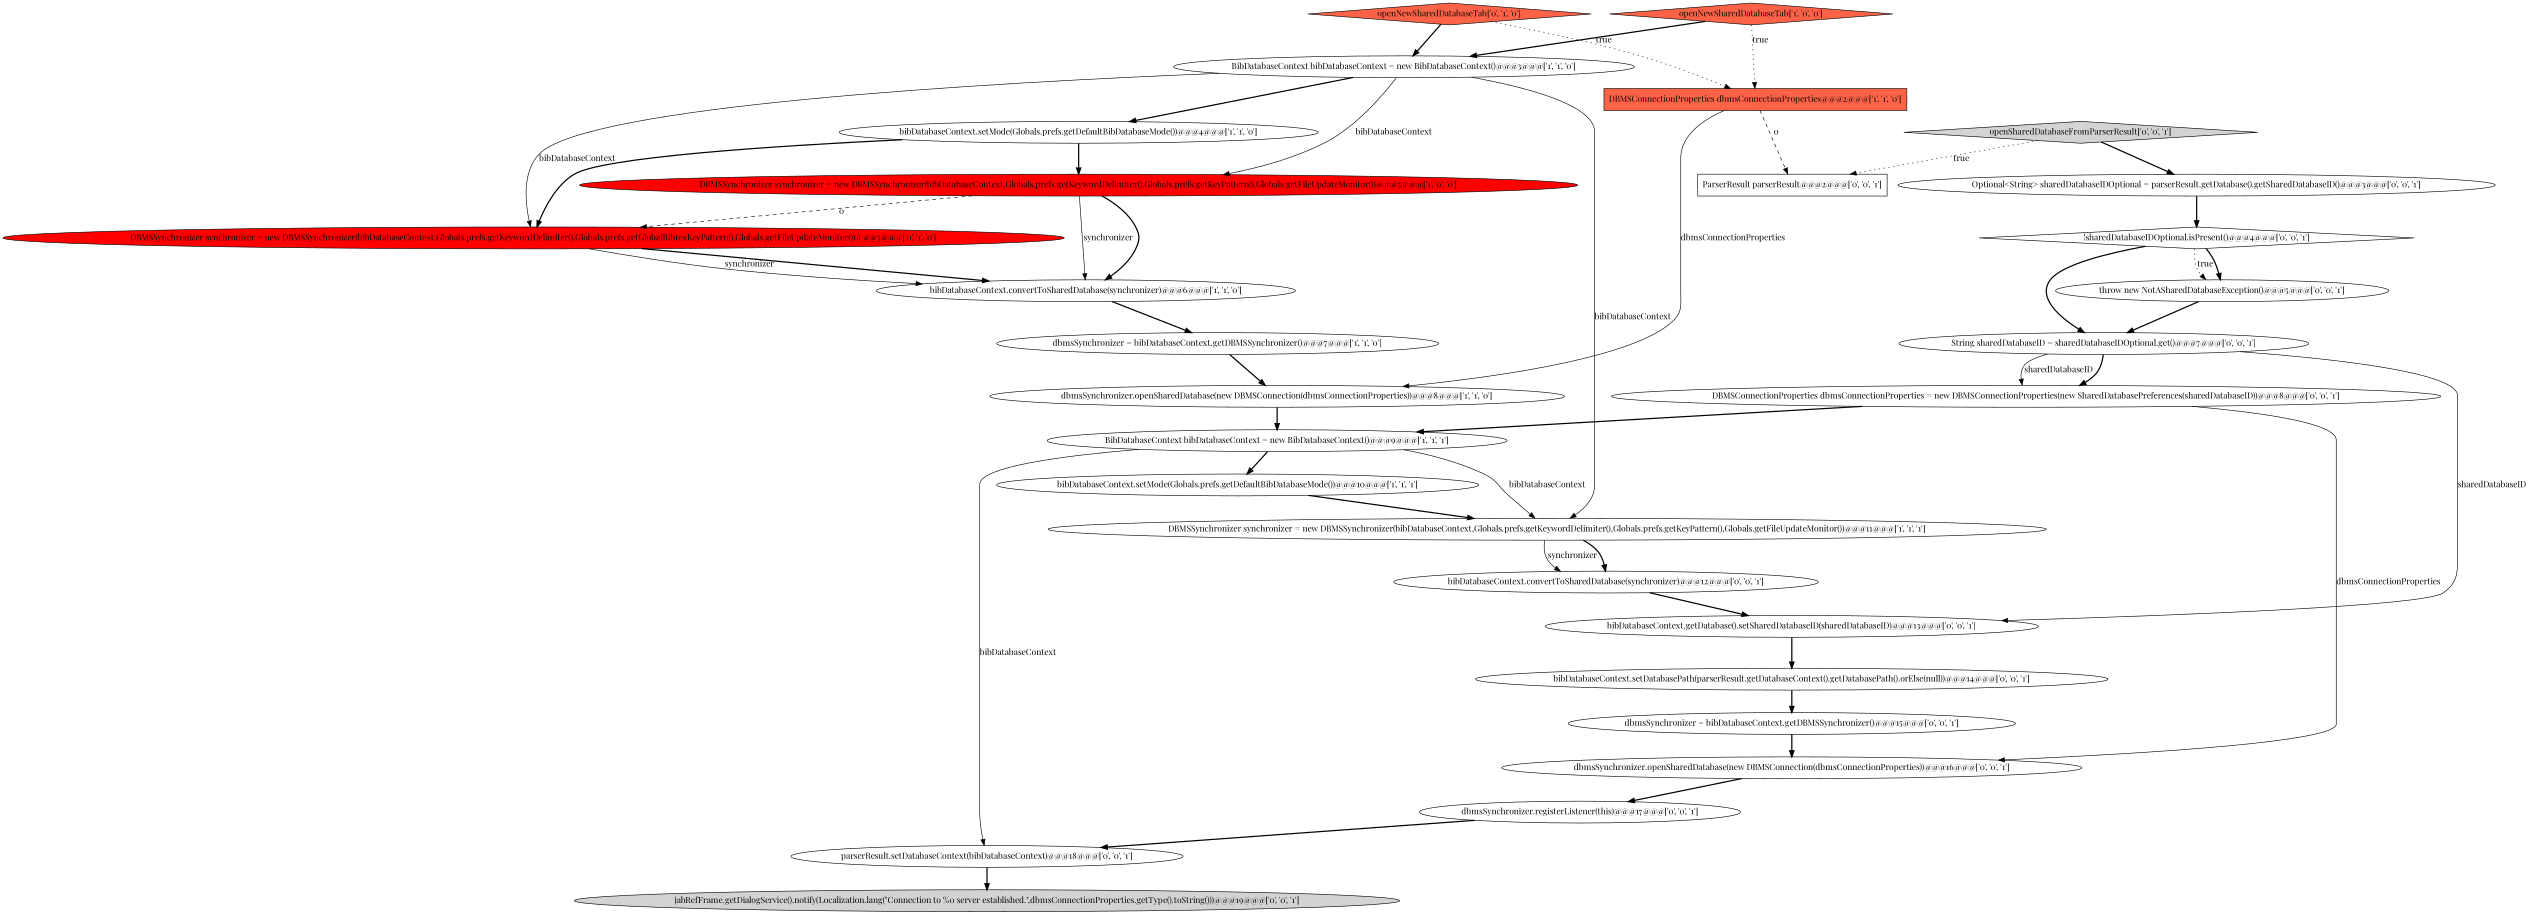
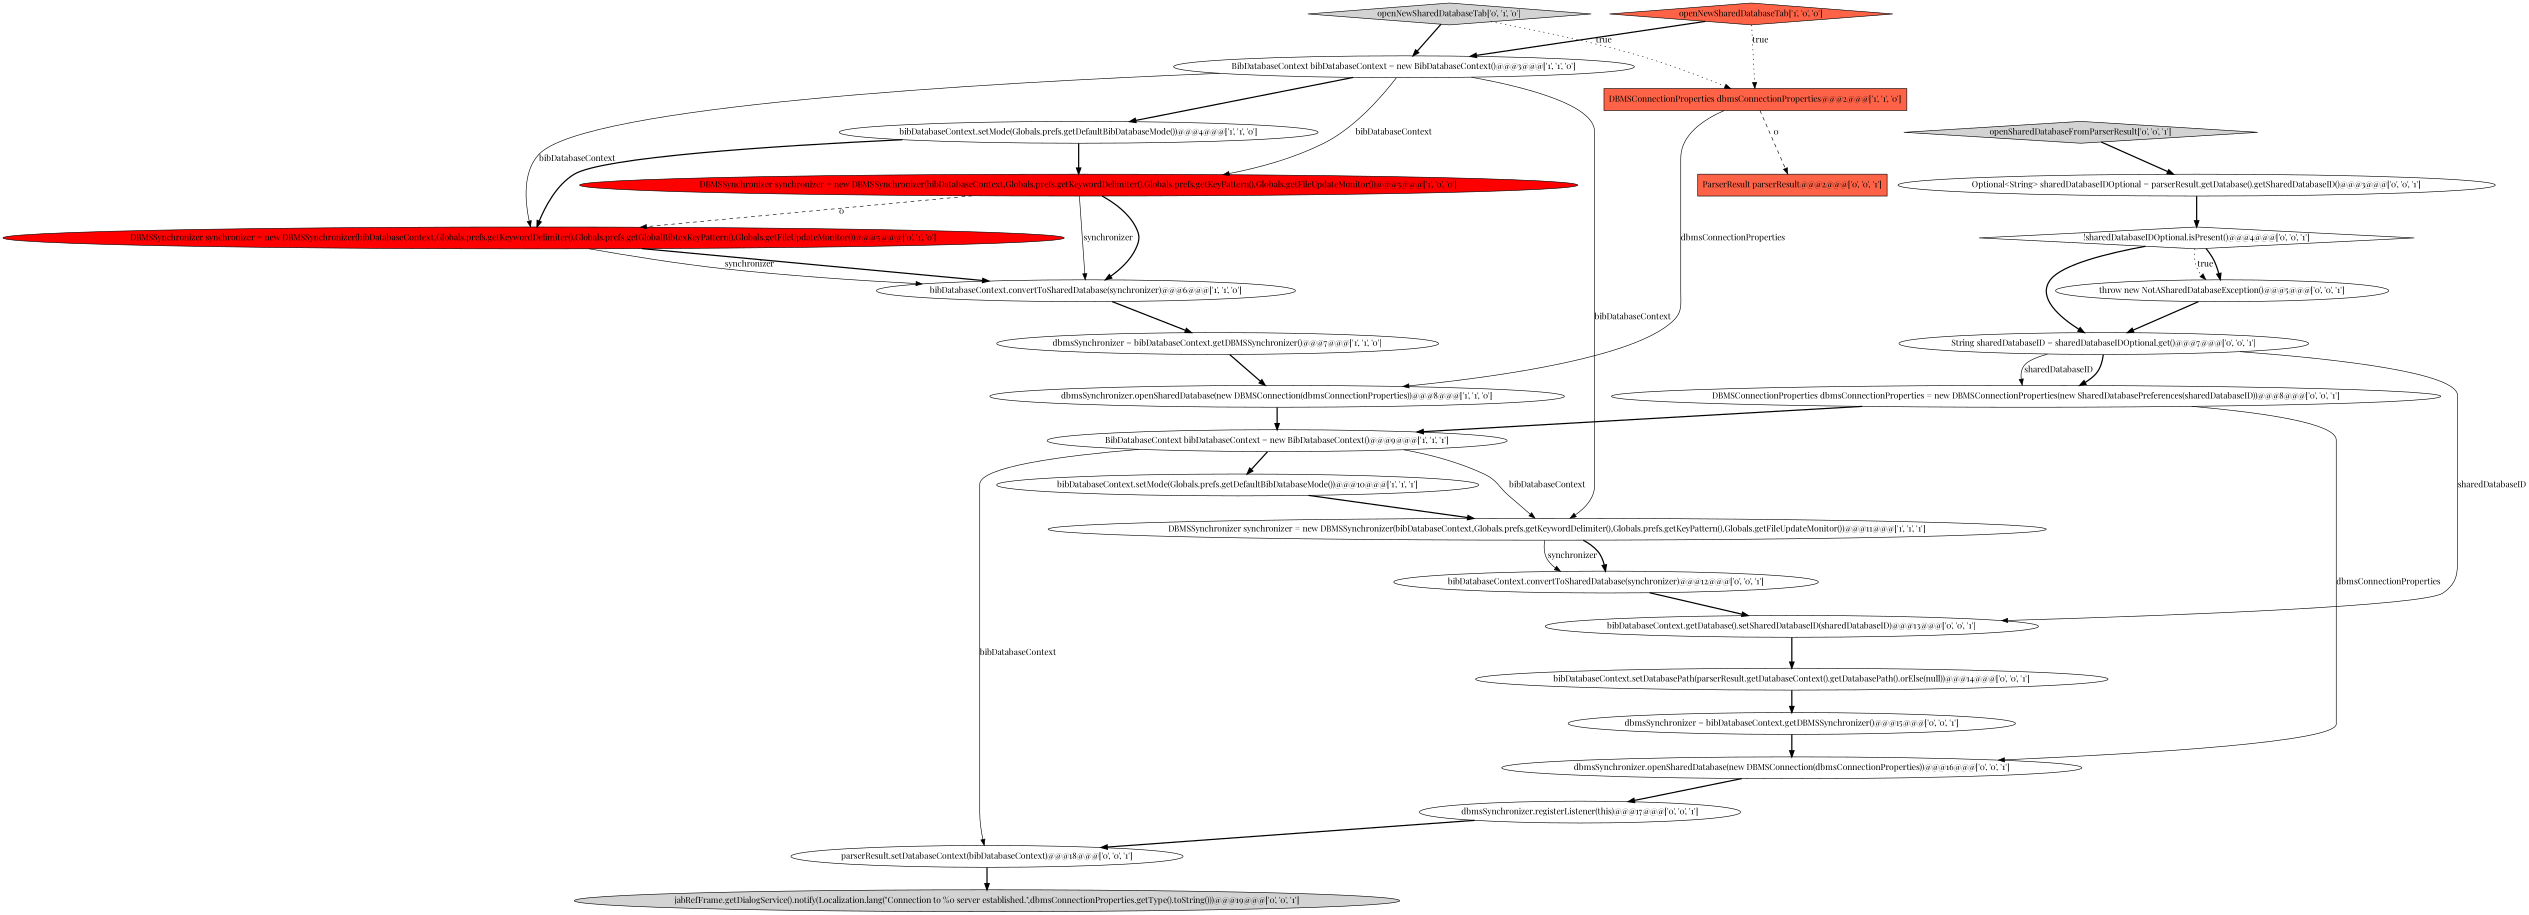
  digraph {
    fontname="Playfair Display"
    node [fillcolor=white fontname="Playfair Display" shape=ellipse style=filled]
    edge [fontname="Playfair Display" style=bold]
    n1 [label="bibDatabaseContext.getDatabase().setSharedDatabaseID(sharedDatabaseID)@@@13@@@['0', '0', '1']"]
    n2 [label="bibDatabaseContext.setDatabasePath(parserResult.getDatabaseContext().getDatabasePath().orElse(null))@@@14@@@['0', '0', '1']"]
    n3 [label="dbmsSynchronizer = bibDatabaseContext.getDBMSSynchronizer()@@@15@@@['0', '0', '1']"]
    n4 [label="BibDatabaseContext bibDatabaseContext = new BibDatabaseContext()@@@3@@@['1', '1', '0']"]
    n5 [fillcolor=red label="DBMSSynchronizer synchronizer = new DBMSSynchronizer(bibDatabaseContext,Globals.prefs.getKeywordDelimiter(),Globals.prefs.getKeyPattern(),Globals.getFileUpdateMonitor())@@@5@@@['1', '0', '0']"]
    n6 [label="bibDatabaseContext.setMode(Globals.prefs.getDefaultBibDatabaseMode())@@@4@@@['1', '1', '0']"]
    n7 [label="DBMSSynchronizer synchronizer = new DBMSSynchronizer(bibDatabaseContext,Globals.prefs.getKeywordDelimiter(),Globals.prefs.getKeyPattern(),Globals.getFileUpdateMonitor())@@@11@@@['1', '1', '1']"]
    n8 [fillcolor=red label="DBMSSynchronizer synchronizer = new DBMSSynchronizer(bibDatabaseContext,Globals.prefs.getKeywordDelimiter(),Globals.prefs.getGlobalBibtexKeyPattern(),Globals.getFileUpdateMonitor())@@@5@@@['0', '1', '0']"]
    n9 [label="bibDatabaseContext.convertToSharedDatabase(synchronizer)@@@6@@@['1', '1', '0']"]
    n10 [label="bibDatabaseContext.convertToSharedDatabase(synchronizer)@@@12@@@['0', '0', '1']"]
-   n11 [label="ParserResult parserResult@@@2@@@['0', '0', '1']" shape=box]
+   n11 [fillcolor=tomato label="ParserResult parserResult@@@2@@@['0', '0', '1']" shape=box]
    n12 [label="parserResult.setDatabaseContext(bibDatabaseContext)@@@18@@@['0', '0', '1']"]
    n13 [fillcolor=lightgray label="jabRefFrame.getDialogService().notify(Localization.lang(\"Connection to %0 server established.\",dbmsConnectionProperties.getType().toString()))@@@19@@@['0', '0', '1']"]
    n14 [label="Optional<String> sharedDatabaseIDOptional = parserResult.getDatabase().getSharedDatabaseID()@@@3@@@['0', '0', '1']"]
    n15 [label="!sharedDatabaseIDOptional.isPresent()@@@4@@@['0', '0', '1']" shape=diamond]
    n16 [label="throw new NotASharedDatabaseException()@@@5@@@['0', '0', '1']"]
    n17 [label="String sharedDatabaseID = sharedDatabaseIDOptional.get()@@@7@@@['0', '0', '1']"]
    n18 [label="dbmsSynchronizer.registerListener(this)@@@17@@@['0', '0', '1']"]
    n19 [label="DBMSConnectionProperties dbmsConnectionProperties = new DBMSConnectionProperties(new SharedDatabasePreferences(sharedDatabaseID))@@@8@@@['0', '0', '1']"]
    n20 [fillcolor=tomato label="openNewSharedDatabaseTab['1', '0', '0']" shape=diamond]
    n21 [fillcolor=tomato label="DBMSConnectionProperties dbmsConnectionProperties@@@2@@@['1', '1', '0']" shape=box]
    n22 [label="dbmsSynchronizer.openSharedDatabase(new DBMSConnection(dbmsConnectionProperties))@@@8@@@['1', '1', '0']"]
    n23 [label="dbmsSynchronizer = bibDatabaseContext.getDBMSSynchronizer()@@@7@@@['1', '1', '0']"]
    n24 [label="BibDatabaseContext bibDatabaseContext = new BibDatabaseContext()@@@9@@@['1', '1', '1']"]
    n25 [label="bibDatabaseContext.setMode(Globals.prefs.getDefaultBibDatabaseMode())@@@10@@@['1', '1', '1']"]
    n26 [fillcolor=lightgray label="openSharedDatabaseFromParserResult['0', '0', '1']" shape=diamond]
    n27 [label="dbmsSynchronizer.openSharedDatabase(new DBMSConnection(dbmsConnectionProperties))@@@16@@@['0', '0', '1']"]
-   n28 [fillcolor=tomato label="openNewSharedDatabaseTab['0', '1', '0']" shape=diamond]
+   n28 [fillcolor=lightgray label="openNewSharedDatabaseTab['0', '1', '0']" shape=diamond]
    n1 -> n2
    n2 -> n3
    n3 -> n27
    n4 -> n5 [label=bibDatabaseContext style=solid]
    n4 -> n6
    n4 -> n7 [label=bibDatabaseContext style=solid]
    n4 -> n8 [label=bibDatabaseContext style=solid]
    n5 -> n8 [label=0 style=dashed]
    n5 -> n9 [label=synchronizer style=solid]
    n5 -> n9
    n6 -> n5
    n6 -> n8
    n7 -> n10 [label=synchronizer style=solid]
    n7 -> n10
    n8 -> n9
    n8 -> n9 [label=synchronizer style=solid]
    n9 -> n23
    n10 -> n1
    n12 -> n13
    n14 -> n15
    n15 -> n16 [label=true style=dotted]
    n15 -> n16
    n15 -> n17
    n16 -> n17
    n17 -> n1 [label=sharedDatabaseID style=solid]
    n17 -> n19
    n17 -> n19 [label=sharedDatabaseID style=solid]
    n18 -> n12
    n19 -> n24
    n19 -> n27 [label=dbmsConnectionProperties style=solid]
    n20 -> n4
    n20 -> n21 [label=true style=dotted]
    n21 -> n11 [label=0 style=dashed]
    n21 -> n22 [label=dbmsConnectionProperties style=solid]
    n22 -> n24
    n23 -> n22
    n24 -> n7 [label=bibDatabaseContext style=solid]
    n24 -> n12 [label=bibDatabaseContext style=solid]
    n24 -> n25
    n25 -> n7
-   n26 -> n11 [label=true style=dotted]
    n26 -> n14
    n27 -> n18
    n28 -> n4
    n28 -> n21 [label=true style=dotted]
  }
